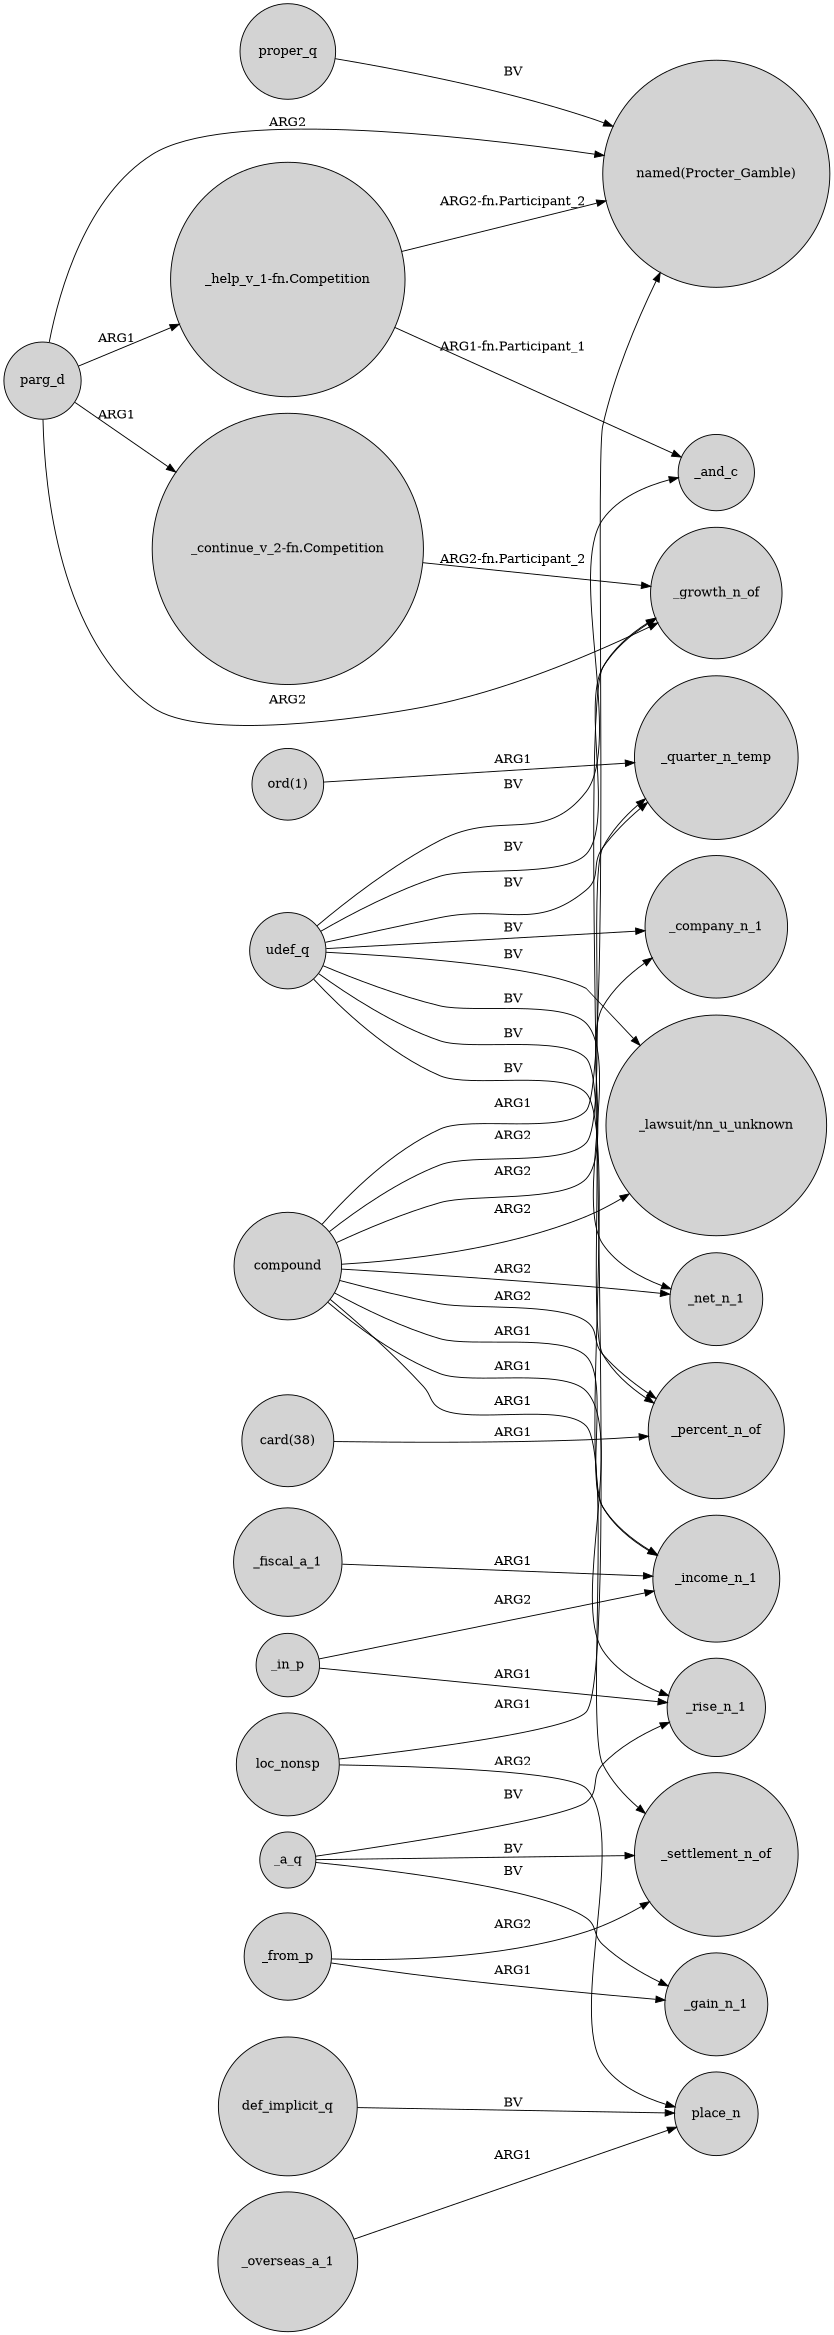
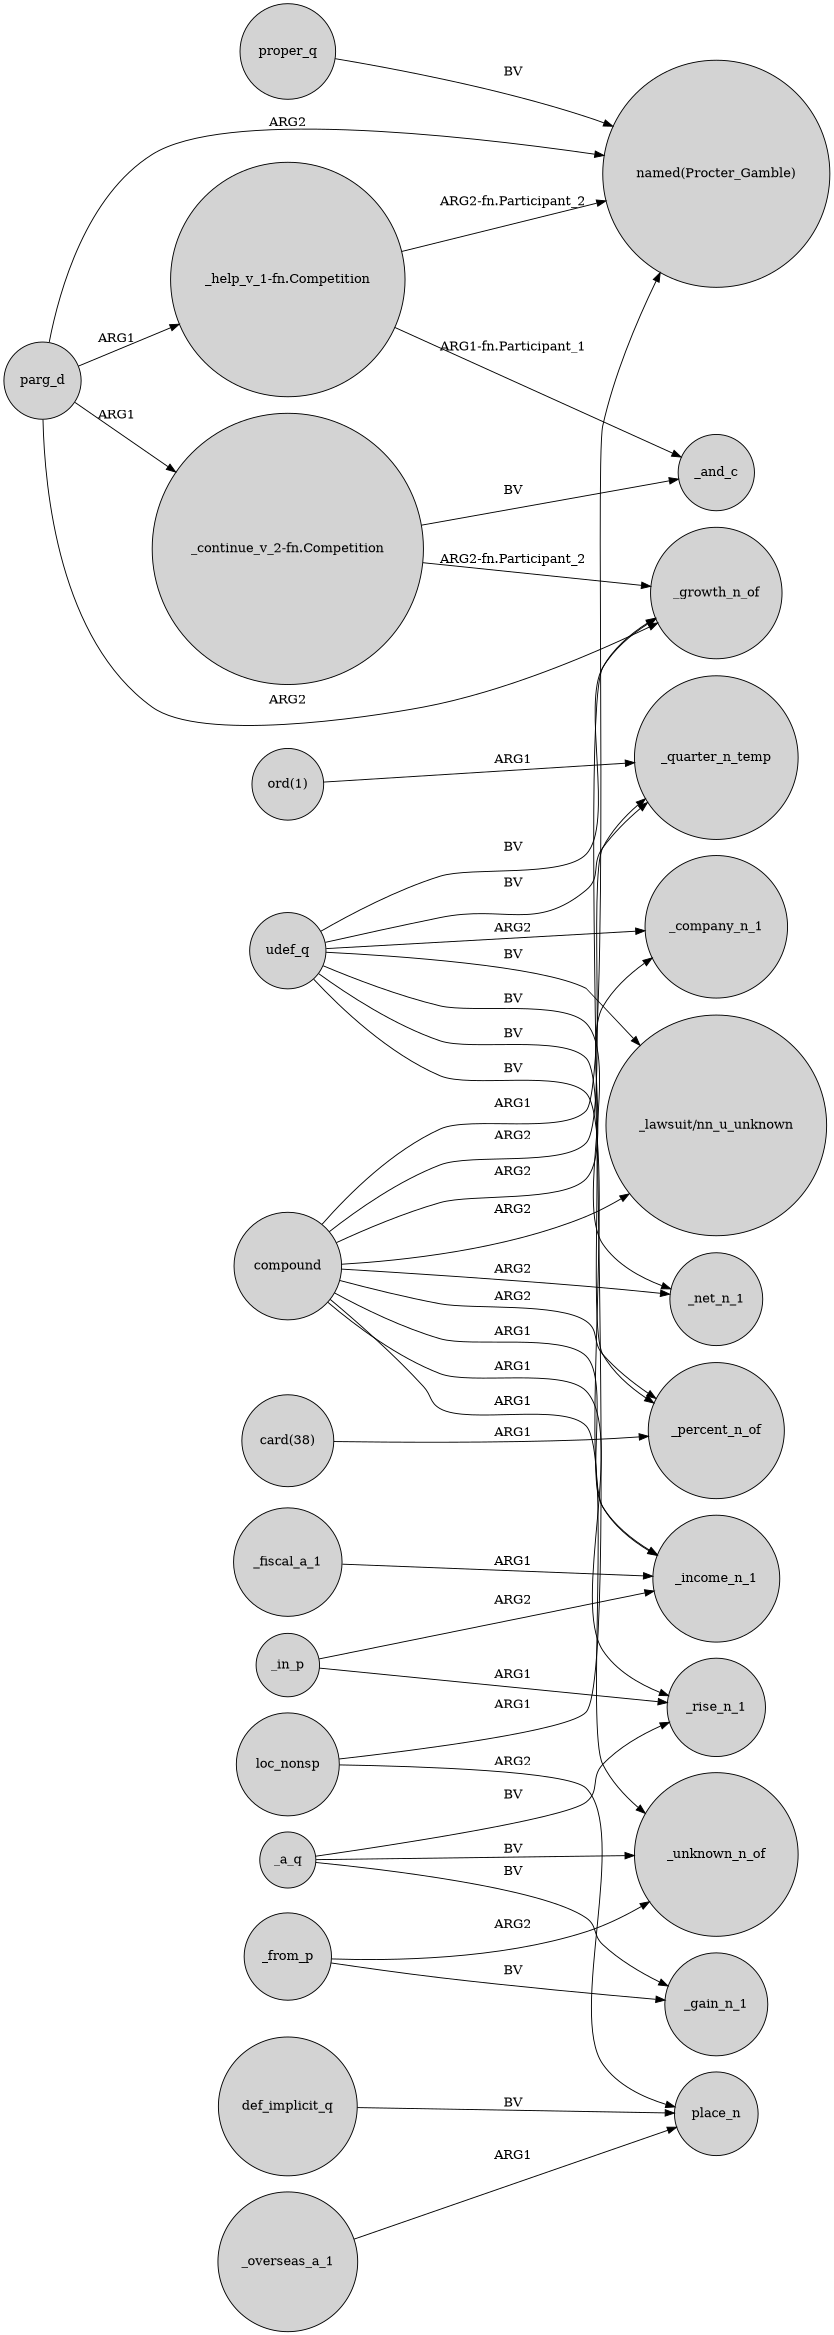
  digraph {
    rankdir=LR
    node [shape=circle style=filled]
    proper_q
    "named(Procter_Gamble)"
    _a_q
    _rise_n_1
-   _settlement_n_of
+   _settlement_n_of [label=_unknown_n_of]
    _gain_n_1
    parg_d
    _growth_n_of
    "_continue_v_2-fn.Competition"
    "_help_v_1-fn.Competition"
    _and_c
    _fiscal_a_1
    _income_n_1
    compound
    _net_n_1
    _company_n_1
    "_lawsuit/nn_u_unknown"
    _percent_n_of
    _quarter_n_temp
    def_implicit_q
    place_n
    udef_q
    _in_p
    "card(38)"
    loc_nonsp
    _overseas_a_1
    "ord(1)"
    _from_p
    proper_q -> "named(Procter_Gamble)" [label=BV]
    _a_q -> _rise_n_1 [label=BV]
    _a_q -> _settlement_n_of [label=BV]
    _a_q -> _gain_n_1 [label=BV]
    parg_d -> "named(Procter_Gamble)" [label=ARG2]
    parg_d -> _growth_n_of [label=ARG2]
    parg_d -> "_continue_v_2-fn.Competition" [label=ARG1]
    parg_d -> "_help_v_1-fn.Competition" [label=ARG1]
    "_continue_v_2-fn.Competition" -> _growth_n_of [label="ARG2-fn.Participant_2"]
    "_help_v_1-fn.Competition" -> "named(Procter_Gamble)" [label="ARG2-fn.Participant_2"]
    "_help_v_1-fn.Competition" -> _and_c [label="ARG1-fn.Participant_1"]
    _fiscal_a_1 -> _income_n_1 [label=ARG1]
    compound -> "named(Procter_Gamble)" [label=ARG1]
    compound -> _rise_n_1 [label=ARG1]
    compound -> _settlement_n_of [label=ARG1]
    compound -> _income_n_1 [label=ARG1]
    compound -> _net_n_1 [label=ARG2]
    compound -> _company_n_1 [label=ARG2]
    compound -> "_lawsuit/nn_u_unknown" [label=ARG2]
    compound -> _percent_n_of [label=ARG2]
    compound -> _quarter_n_temp [label=ARG2]
    def_implicit_q -> place_n [label=BV]
    udef_q -> _growth_n_of [label=BV]
-   udef_q -> _and_c [label=BV]
+   "_continue_v_2-fn.Competition" -> _and_c [label=BV]
    udef_q -> _income_n_1 [label=BV]
    udef_q -> _net_n_1 [label=BV]
-   udef_q -> _company_n_1 [label=BV]
+   udef_q -> _company_n_1 [label=ARG2]
    udef_q -> "_lawsuit/nn_u_unknown" [label=BV]
    udef_q -> _percent_n_of [label=BV]
    udef_q -> _quarter_n_temp [label=BV]
    _in_p -> _rise_n_1 [label=ARG1]
    _in_p -> _income_n_1 [label=ARG2]
    "card(38)" -> _percent_n_of [label=ARG1]
    loc_nonsp -> _growth_n_of [label=ARG1]
    loc_nonsp -> place_n [label=ARG2]
    _overseas_a_1 -> place_n [label=ARG1]
    "ord(1)" -> _quarter_n_temp [label=ARG1]
    _from_p -> _settlement_n_of [label=ARG2]
-   _from_p -> _gain_n_1 [label=ARG1]
+   _from_p -> _gain_n_1 [label=BV]
  }
